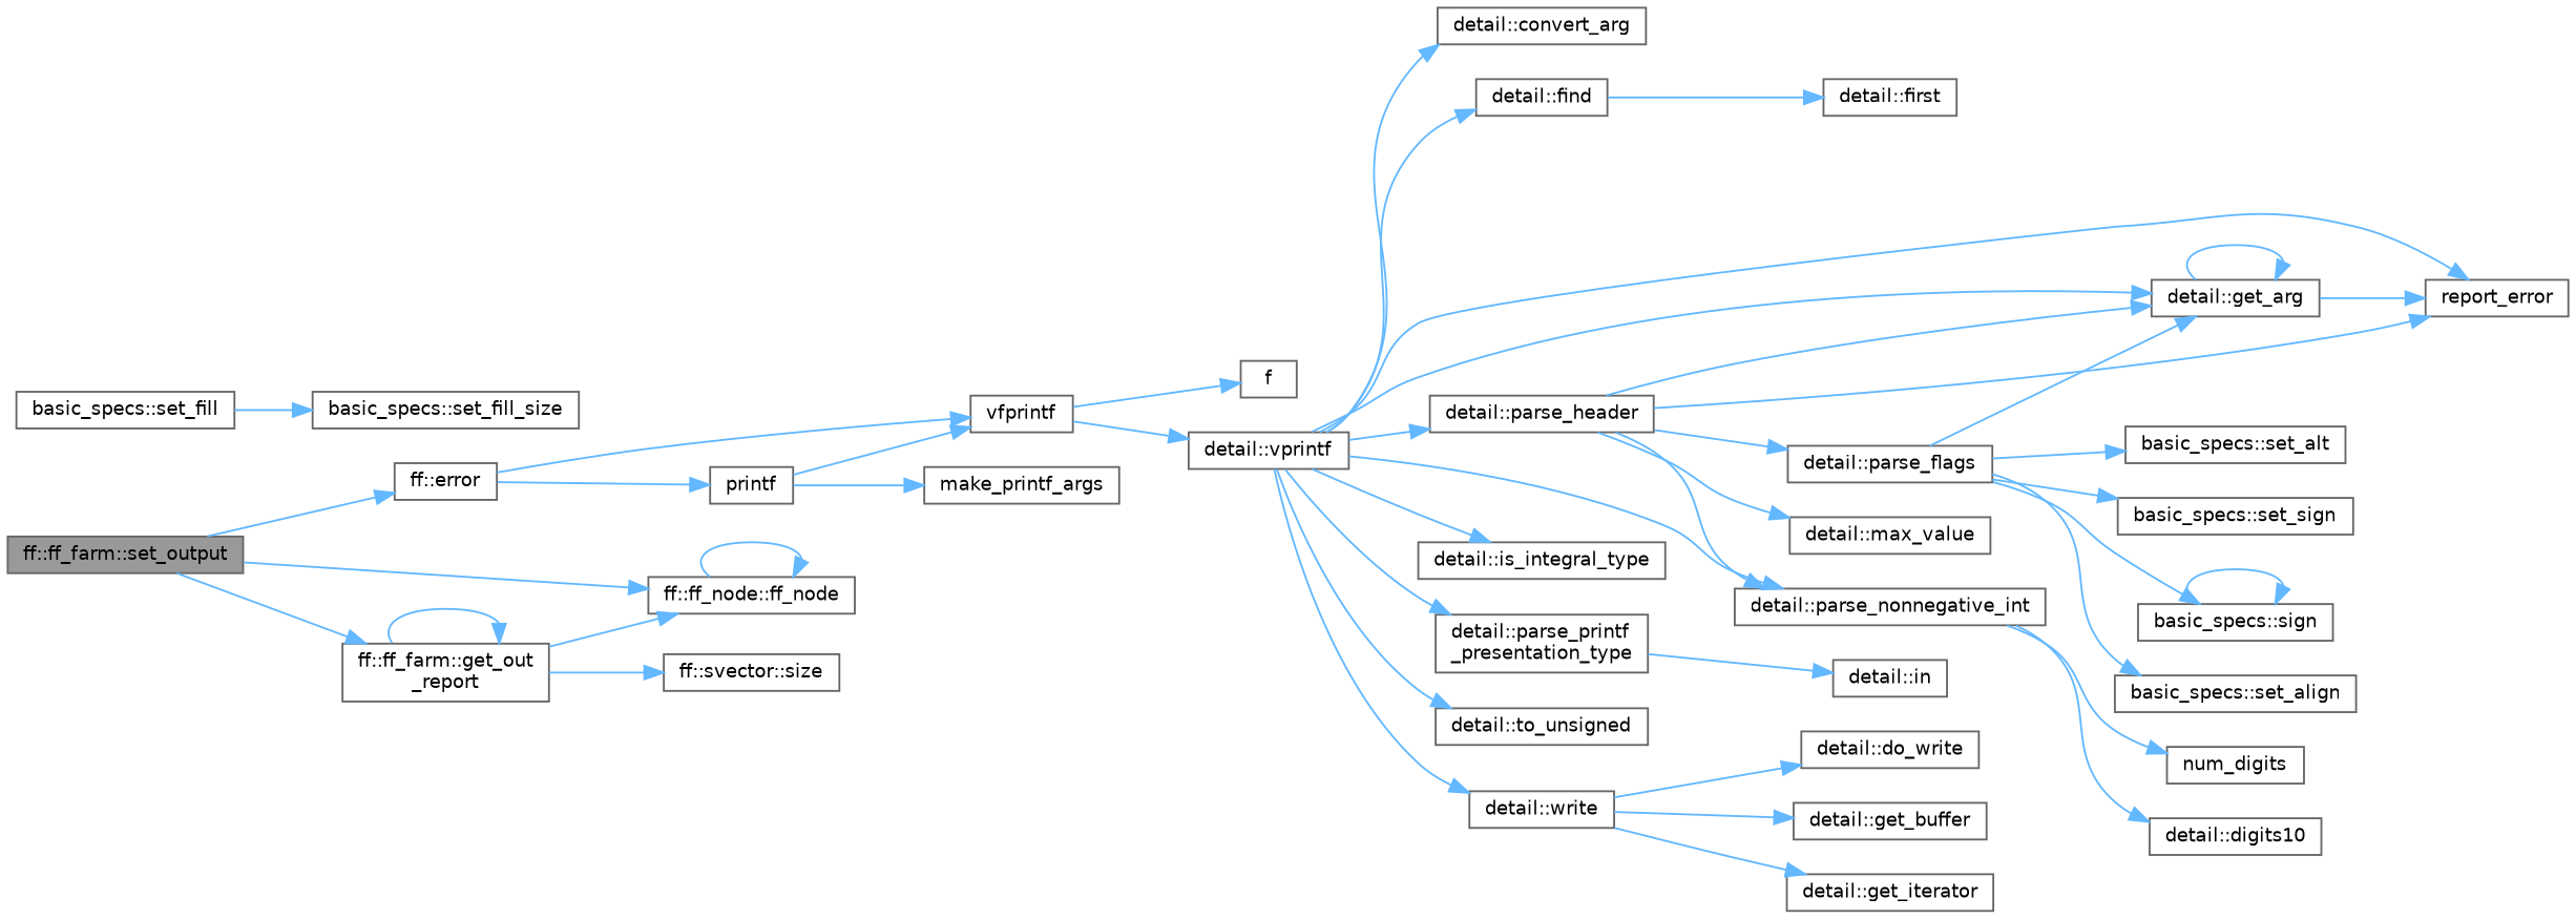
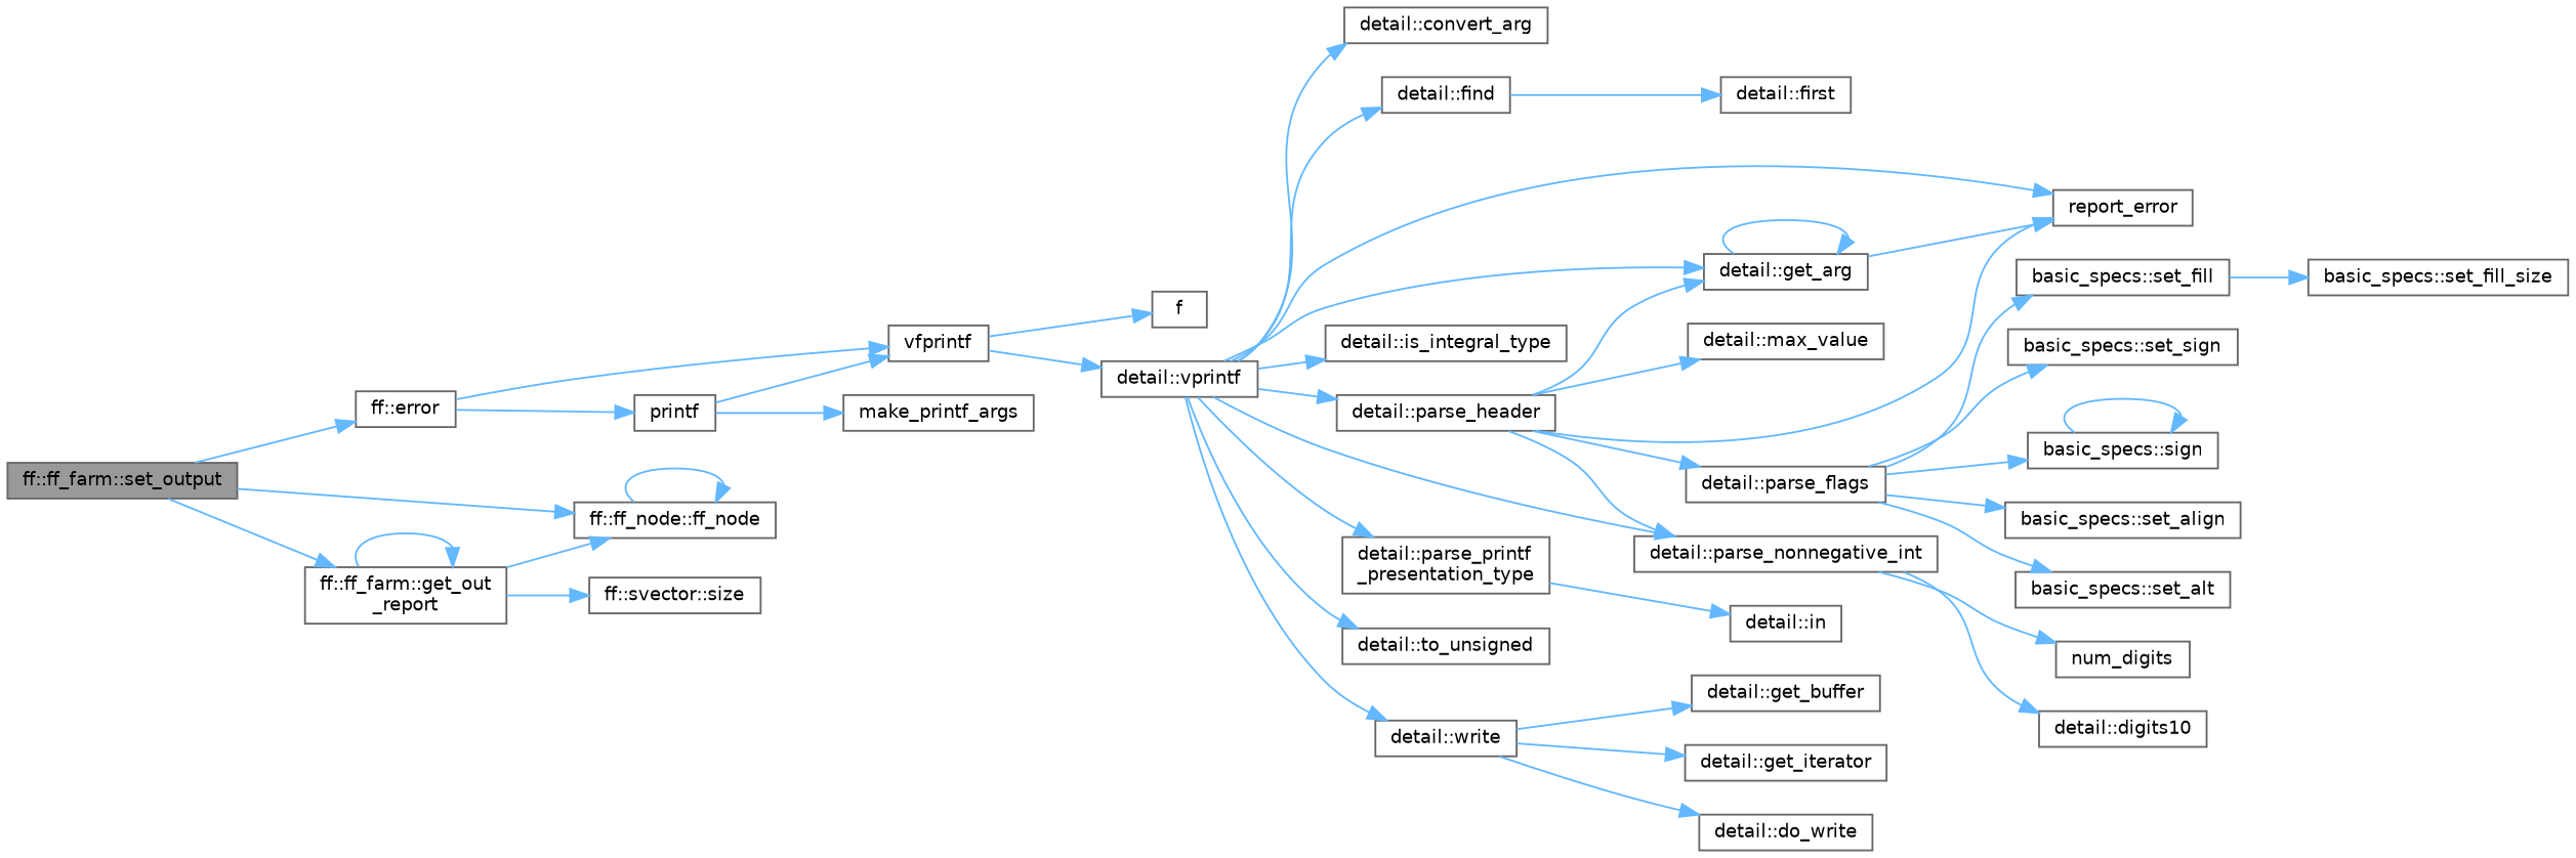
  digraph {
    rankdir=LR
    node [color=grey40 fillcolor=white fontname=Helvetica fontsize=10 shape=box style=filled]
    edge [color=steelblue1 fontname=Helvetica fontsize=10 labelfontname=Helvetica labelfontsize=10 style=solid]
    n1 [color=gray40 fillcolor=grey60 fontcolor=black height=0.2 label="ff::ff_farm::set_output" width=0.4]
    n2 [height=0.2 label="ff::error" width=0.4]
    n3 [height=0.2 label="ff::ff_node::ff_node" width=0.4]
    n4 [height=0.2 label="ff::ff_farm::get_out\l_report" width=0.4]
    n5 [height=0.2 label=printf width=0.4]
    n6 [height=0.2 label=vfprintf width=0.4]
    n7 [height=0.2 label="ff::svector::size" width=0.4]
    n8 [height=0.2 label=make_printf_args width=0.4]
    n9 [height=0.2 label=f width=0.4]
    n10 [height=0.2 label="detail::vprintf" width=0.4]
    n11 [height=0.2 label="detail::convert_arg" width=0.4]
    n12 [height=0.2 label="detail::find" width=0.4]
    n13 [height=0.2 label="detail::get_arg" width=0.4]
    n14 [height=0.2 label=report_error width=0.4]
    n15 [height=0.2 label="detail::is_integral_type" width=0.4]
    n16 [height=0.2 label="detail::parse_header" width=0.4]
    n17 [height=0.2 label="detail::parse_nonnegative_int" width=0.4]
    n18 [height=0.2 label="detail::parse_printf\l_presentation_type" width=0.4]
    n19 [height=0.2 label="detail::to_unsigned" width=0.4]
    n20 [height=0.2 label="detail::write" width=0.4]
    n21 [height=0.2 label="detail::first" width=0.4]
    n22 [height=0.2 label="detail::max_value" width=0.4]
    n23 [height=0.2 label="detail::parse_flags" width=0.4]
    n24 [height=0.2 label="detail::digits10" width=0.4]
    n25 [height=0.2 label=num_digits width=0.4]
    n26 [height=0.2 label="detail::in" width=0.4]
    n27 [height=0.2 label="detail::do_write" width=0.4]
    n28 [height=0.2 label="detail::get_buffer" width=0.4]
    n29 [height=0.2 label="detail::get_iterator" width=0.4]
    n30 [height=0.2 label="basic_specs::set_align" width=0.4]
    n31 [height=0.2 label="basic_specs::set_alt" width=0.4]
    n32 [height=0.2 label="basic_specs::set_fill" width=0.4]
    n33 [height=0.2 label="basic_specs::set_sign" width=0.4]
    n34 [height=0.2 label="basic_specs::sign" width=0.4]
    n35 [height=0.2 label="basic_specs::set_fill_size" width=0.4]
    n1 -> n2
    n1 -> n3
    n1 -> n4
    n2 -> n5
    n2 -> n6
    n3 -> n3
    n4 -> n3
    n4 -> n4
    n4 -> n7
    n5 -> n6
    n5 -> n8
    n6 -> n9
    n6 -> n10
    n10 -> n11
    n10 -> n12
    n10 -> n13
    n10 -> n14
    n10 -> n15
    n10 -> n16
    n10 -> n17
    n10 -> n18
    n10 -> n19
    n10 -> n20
    n12 -> n21
    n13 -> n13
    n13 -> n14
    n16 -> n13
    n16 -> n14
    n16 -> n17
    n16 -> n22
    n16 -> n23
    n17 -> n24
    n17 -> n25
    n18 -> n26
    n20 -> n27
    n20 -> n28
    n20 -> n29
    n23 -> n30
    n23 -> n31
-   n23 -> n13
+   n23 -> n32
    n23 -> n33
    n23 -> n34
    n32 -> n35
    n34 -> n34
  }
